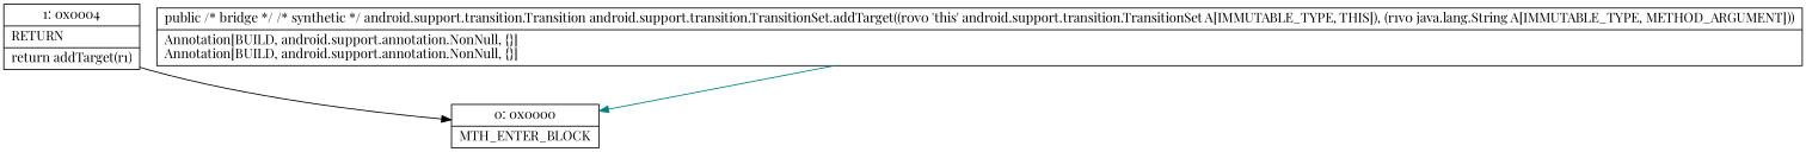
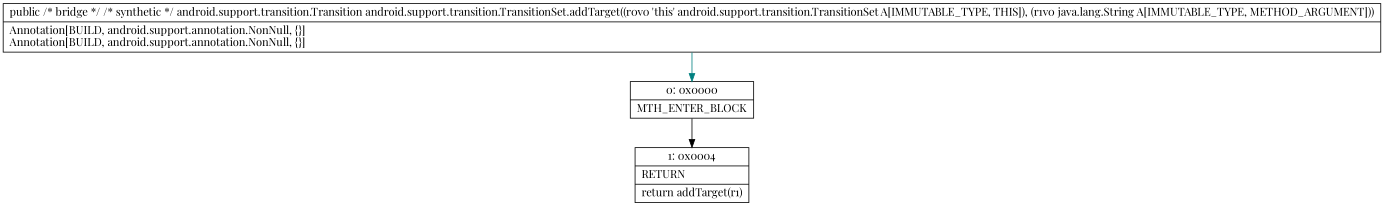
  digraph {
    fontname="Playfair Display"
    node [shape=record fontname="Playfair Display"]
    edge [fontname="Playfair Display"]
    n1 [label="{0\:\ 0x0000|MTH_ENTER_BLOCK\l}"]
    n2 [label="{1\:\ 0x0004|RETURN\l|return addTarget(r1)\l}"]
    n3 [label="{public \/* bridge *\/ \/* synthetic *\/ android.support.transition.Transition android.support.transition.TransitionSet.addTarget((r0v0 'this' android.support.transition.TransitionSet A[IMMUTABLE_TYPE, THIS]), (r1v0 java.lang.String A[IMMUTABLE_TYPE, METHOD_ARGUMENT]))  | Annotation[BUILD, android.support.annotation.NonNull, \{\}]\lAnnotation[BUILD, android.support.annotation.NonNull, \{\}]\l}"]
-   n2 -> n1 [color=black]
+   n1 -> n2 [color=black]
    n3 -> n1 [color=teal]
  }
